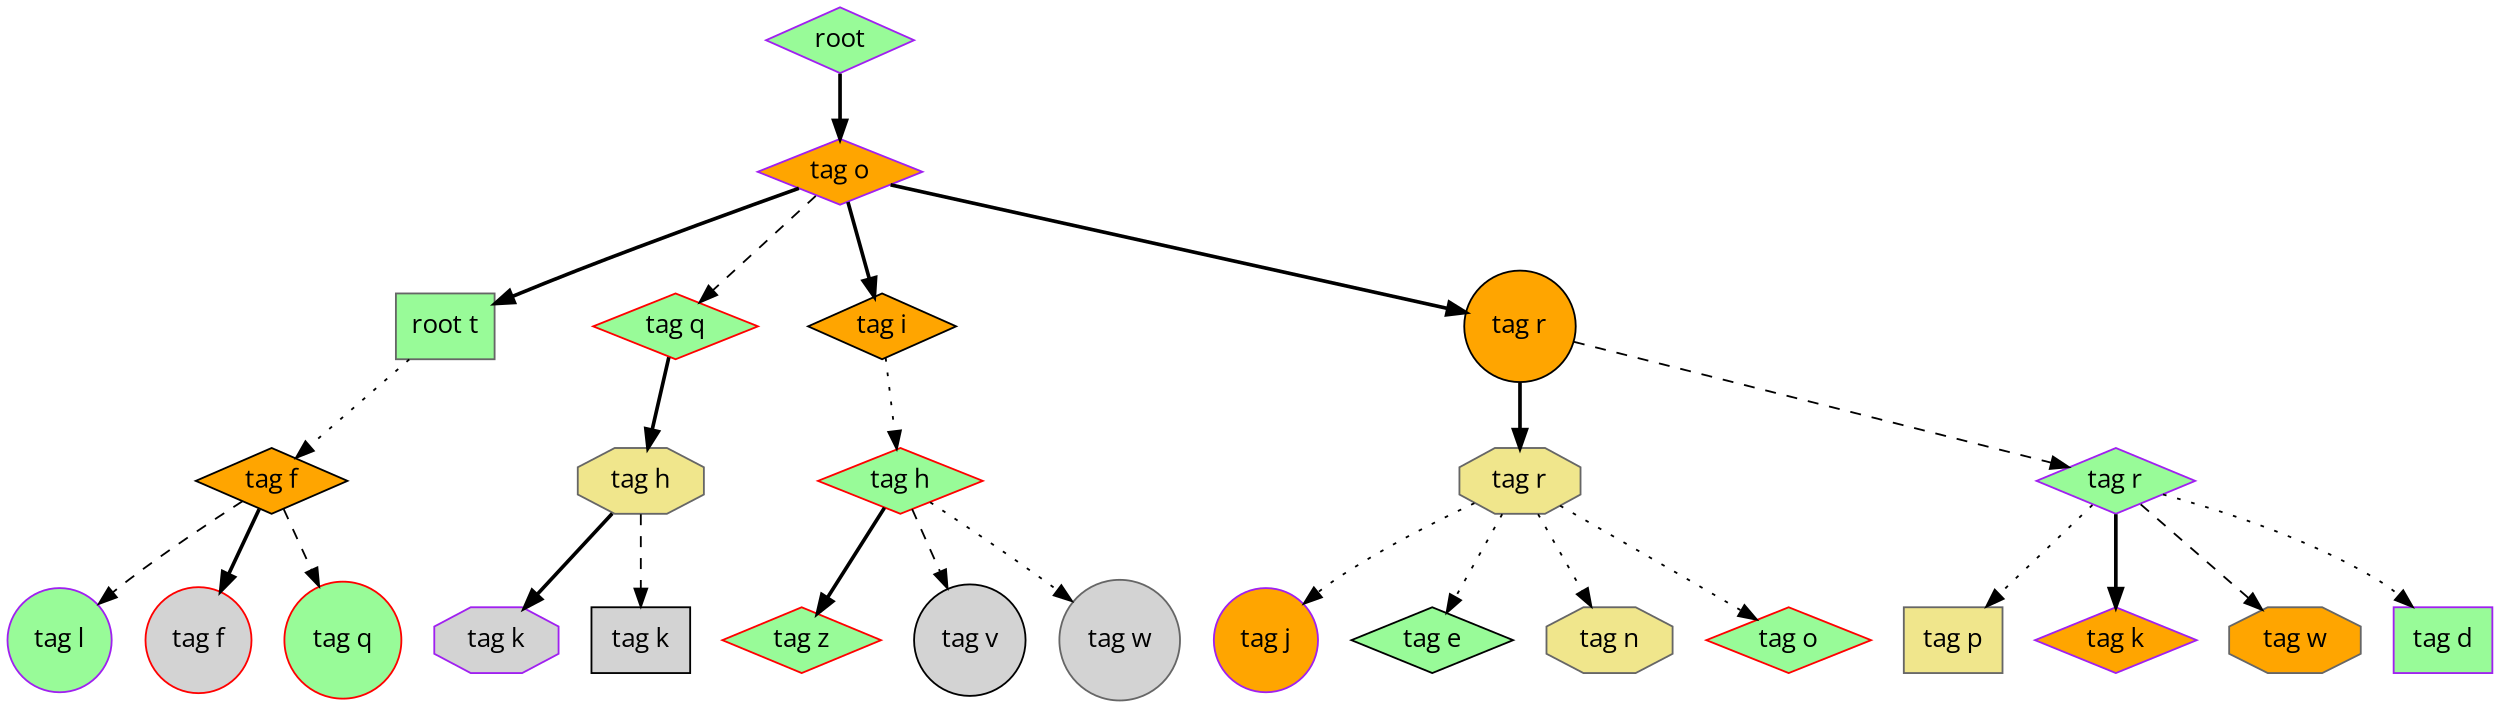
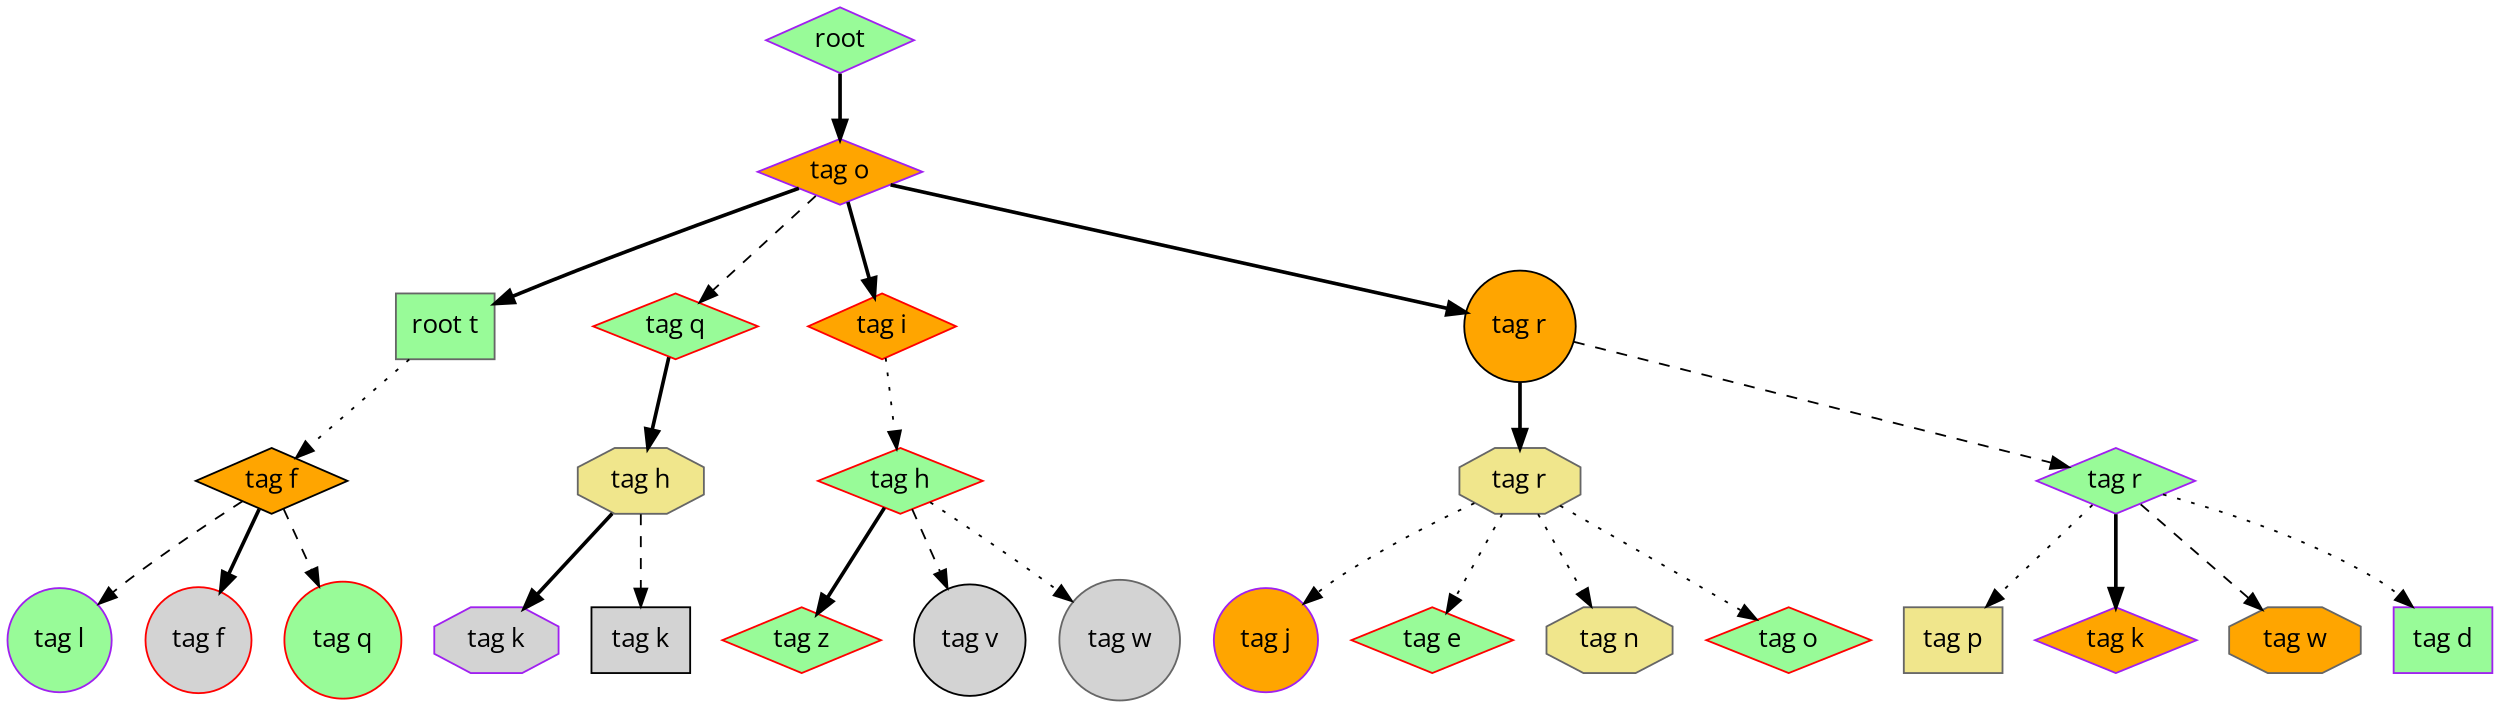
  digraph {
    fontname="Open Sans"
    node [color=purple fillcolor=palegreen fontname="Open Sans" shape=diamond style=filled]
    edge [fontname="Open Sans" style=bold]
    n1 [label=root]
    n2 [fillcolor=orange label="tag o"]
    n3 [color=gray40 label="root t" shape=box]
    n4 [color=red label="tag q"]
-   n5 [color=black fillcolor=orange label="tag i"]
+   n5 [color=red fillcolor=orange label="tag i"]
    n6 [color=black fillcolor=orange label="tag r" shape=circle]
    n7 [color=black fillcolor=orange label="tag f"]
    n8 [color=gray40 fillcolor=khaki label="tag h" shape=octagon]
    n9 [color=red label="tag h"]
    n10 [color=gray40 fillcolor=khaki label="tag r" shape=octagon]
    n11 [label="tag r"]
    n12 [label="tag l" shape=circle]
    n13 [color=red fillcolor=lightgrey label="tag f" shape=circle]
    n14 [color=red label="tag q" shape=circle]
    n15 [fillcolor=lightgrey label="tag k" shape=octagon]
    n16 [color=black fillcolor=lightgrey label="tag k" shape=box]
    n17 [color=red label="tag z"]
    n18 [color=black fillcolor=lightgrey label="tag v" shape=circle]
    n19 [color=gray40 fillcolor=lightgrey label="tag w" shape=circle]
    n20 [fillcolor=orange label="tag j" shape=circle]
-   n21 [color=black label="tag e"]
+   n21 [color=red label="tag e"]
    n22 [color=gray40 fillcolor=khaki label="tag n" shape=octagon]
    n23 [color=red label="tag o"]
    n24 [color=gray40 fillcolor=khaki label="tag p" shape=box]
    n25 [fillcolor=orange label="tag k"]
    n26 [color=gray40 fillcolor=orange label="tag w" shape=octagon]
    n27 [label="tag d" shape=box]
    n1 -> n2
    n2 -> n3
    n2 -> n4 [style=dashed]
    n2 -> n5
    n2 -> n6
    n3 -> n7 [style=dotted]
    n4 -> n8
    n5 -> n9 [style=dotted]
    n6 -> n10
    n6 -> n11 [style=dashed]
    n7 -> n12 [style=dashed]
    n7 -> n13
    n7 -> n14 [style=dashed]
    n8 -> n15
    n8 -> n16 [style=dashed]
    n9 -> n17
    n9 -> n18 [style=dashed]
    n9 -> n19 [style=dotted]
    n10 -> n20 [style=dotted]
    n10 -> n21 [style=dotted]
    n10 -> n22 [style=dotted]
    n10 -> n23 [style=dotted]
    n11 -> n24 [style=dotted]
    n11 -> n25
    n11 -> n26 [style=dashed]
    n11 -> n27 [style=dotted]
  }
